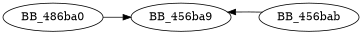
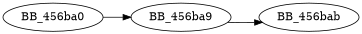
  digraph {
    rankdir=LR
-   BB_456ba0 [label=BB_486ba0]
+   BB_456ba0
    BB_456ba9
    BB_456bab
    BB_456ba0 -> BB_456ba9
-   BB_456bab -> BB_456ba9
+   BB_456ba9 -> BB_456bab
  }
